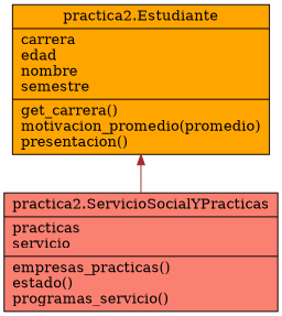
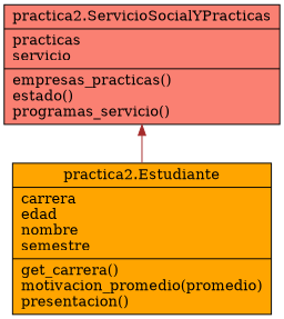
  digraph {
    rankdir=BT
    node [shape=record style=filled]
    n1 [label="{practica2.Estudiante|carrera\ledad\lnombre\lsemestre\l|get_carrera()\lmotivacion_promedio(promedio)\lpresentacion()\l}" fillcolor=orange]
    n2 [label="{practica2.ServicioSocialYPracticas|practicas\lservicio\l|empresas_practicas()\lestado()\lprogramas_servicio()\l}" fillcolor=salmon]
-   n2 -> n1 [arrowhead=normal arrowtail=none color=brown]
+   n1 -> n2 [arrowhead=normal arrowtail=none color=brown]
  }
